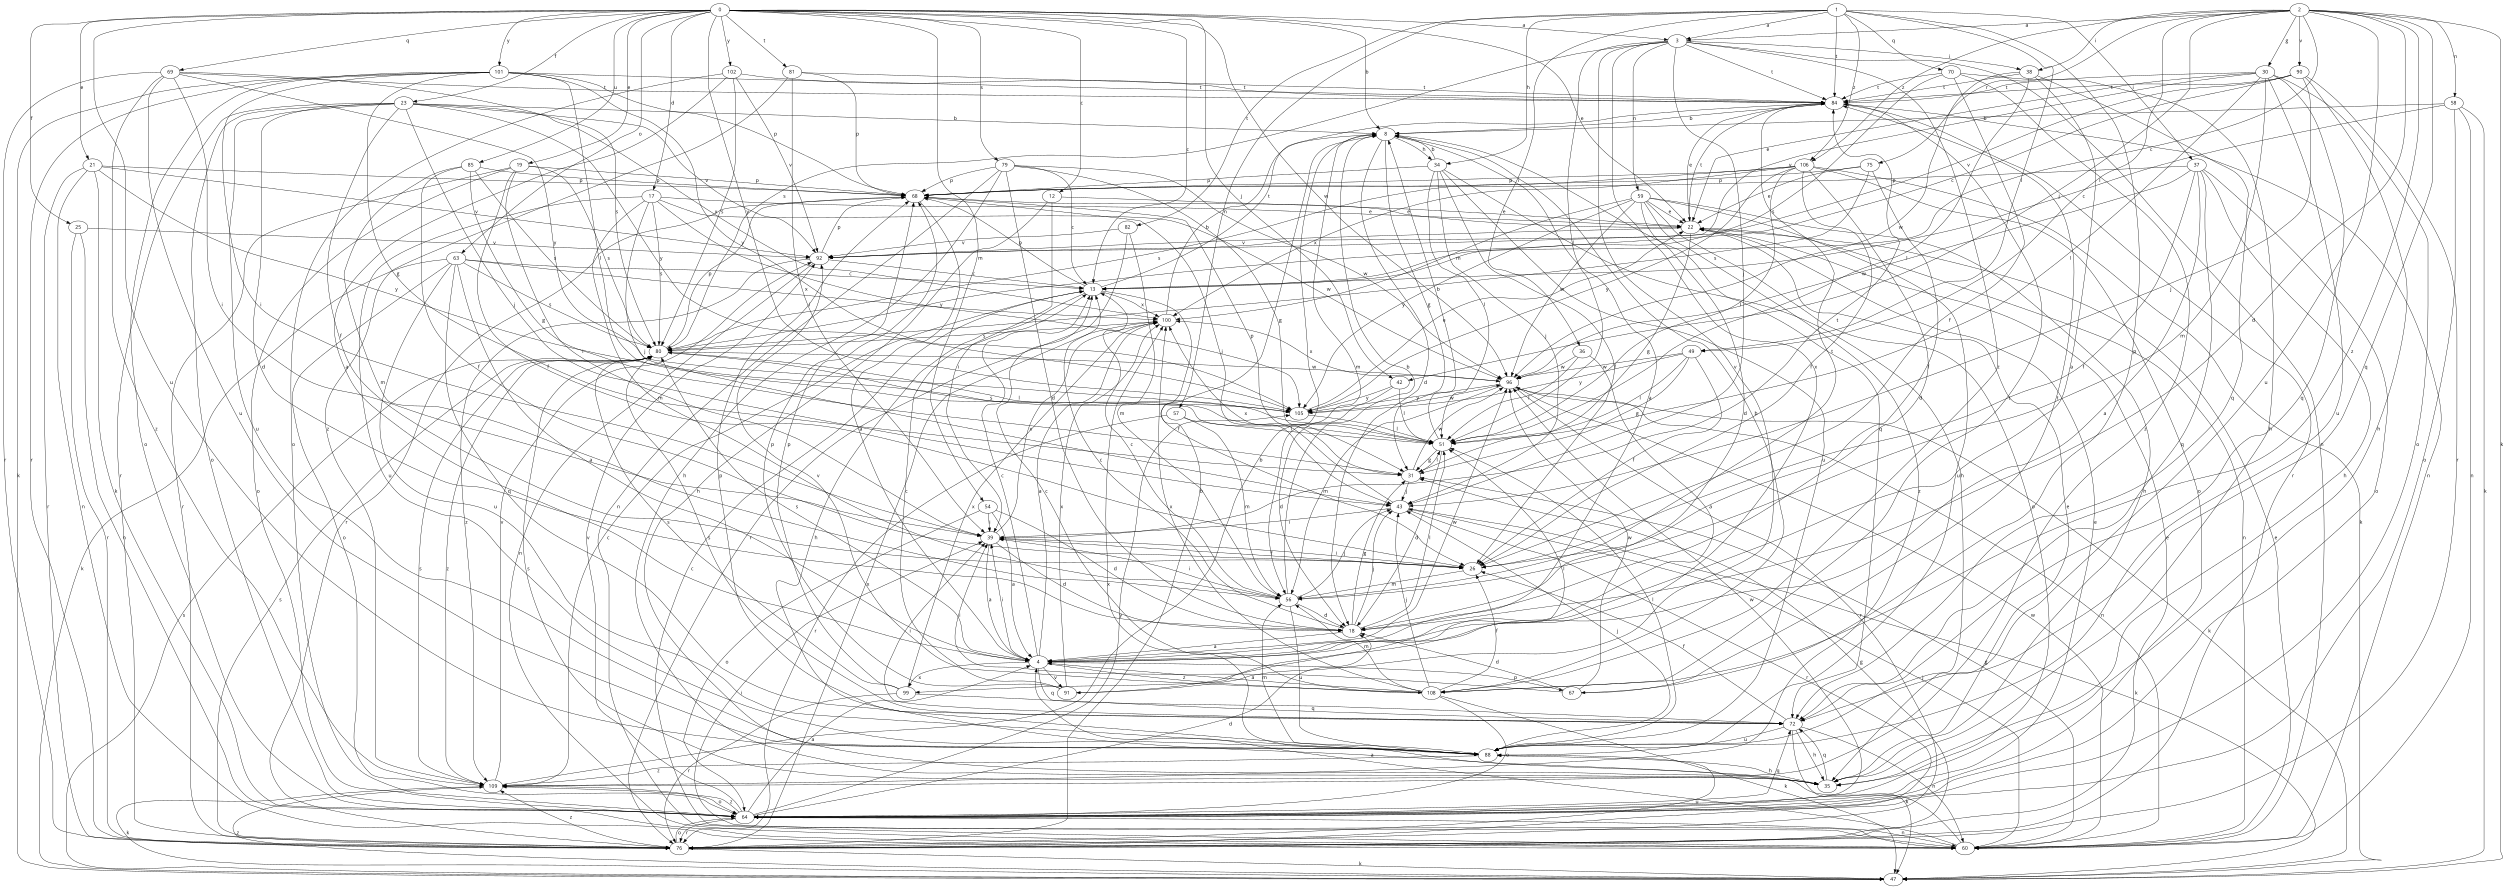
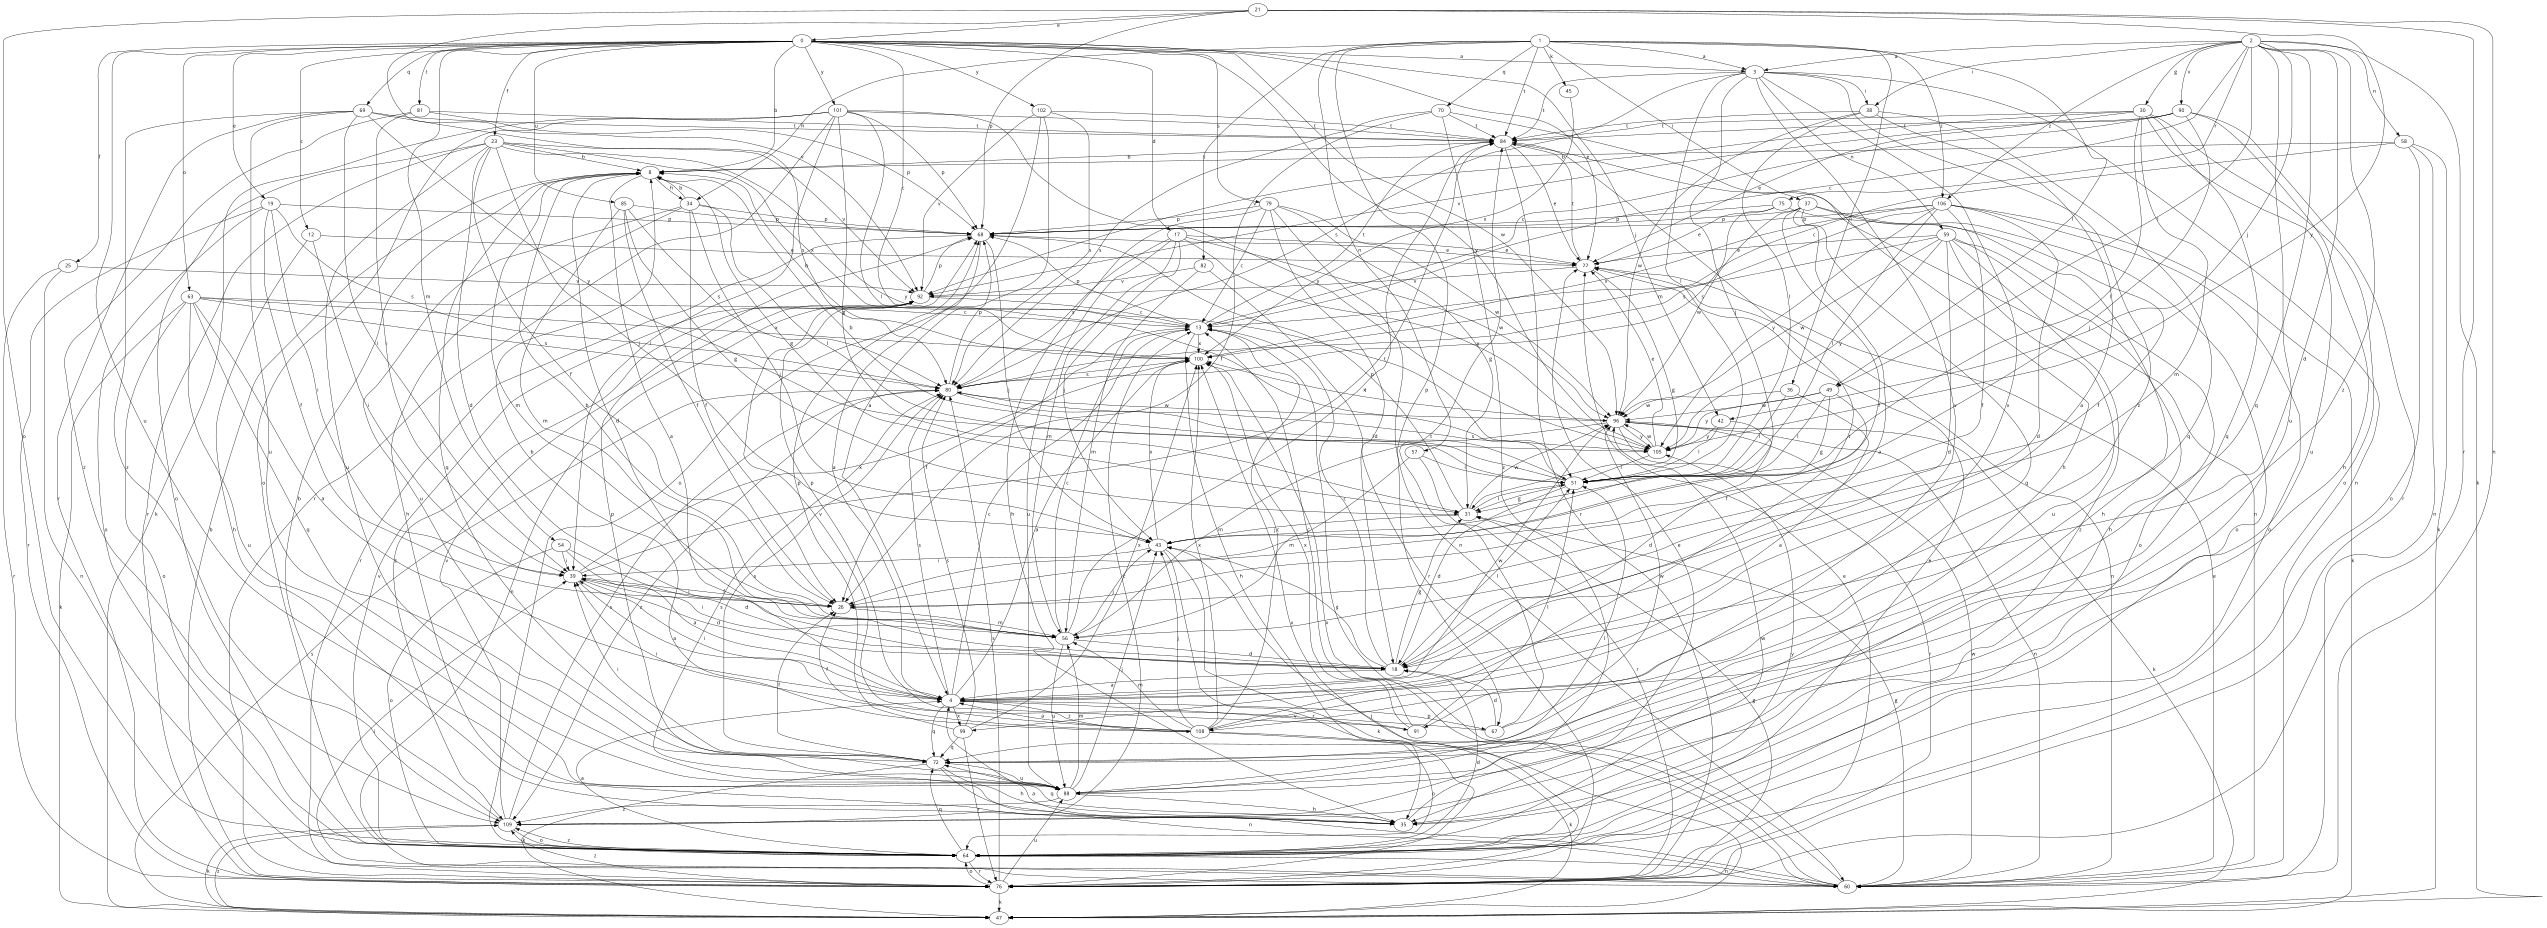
  strict digraph {
    fontname="Open Sans"
    node [fontname="Open Sans"]
    edge [fontname="Open Sans"]
    0
    3
    8
    12
    13
    17
    19
    21
    22
    23
    25
    42
    54
    63
    69
    79
    81
    85
    88
    96
    101
    102
    105
    84
    38
    108
    43
    51
    59
    60
    80
    91
    99
    34
    18
    72
    4
    31
    56
    39
    35
    26
    68
    100
    64
    76
    92
    47
    109
    1
    36
    37
+   45
    49
    57
    67
    70
    82
    106
    2
    30
    58
    75
    90
    0 -> 3 [label=a]
    0 -> 8 [label=b]
    0 -> 12 [label=c]
    0 -> 13 [label=c]
    0 -> 17 [label=d]
    0 -> 19 [label=e]
-   0 -> 21 [label=e]
+   21 -> 0 [label=e]
    0 -> 22 [label=e]
    0 -> 23 [label=f]
    0 -> 25 [label=f]
    0 -> 42 [label=j]
    0 -> 54 [label=m]
    0 -> 63 [label=o]
    0 -> 69 [label=q]
    0 -> 79 [label=s]
    0 -> 81 [label=t]
    0 -> 85 [label=u]
    0 -> 88 [label=u]
    0 -> 96 [label=w]
    0 -> 101 [label=y]
    0 -> 102 [label=y]
    0 -> 105 [label=y]
    3 -> 84 [label=t]
    3 -> 38 [label=i]
    3 -> 108 [label=z]
    3 -> 43 [label=j]
    3 -> 51 [label=l]
    3 -> 59 [label=n]
    3 -> 60 [label=n]
    3 -> 80 [label=s]
    3 -> 91 [label=v]
    3 -> 99 [label=x]
    8 -> 34 [label=h]
    8 -> 18 [label=d]
    8 -> 72 [label=q]
    8 -> 4 [label=a]
    8 -> 31 [label=g]
    8 -> 56 [label=m]
    12 -> 22 [label=e]
    12 -> 39 [label=i]
    12 -> 35 [label=h]
    13 -> 84 [label=t]
    13 -> 35 [label=h]
    13 -> 26 [label=f]
    13 -> 68 [label=p]
    13 -> 100 [label=x]
    17 -> 22 [label=e]
    17 -> 88 [label=u]
    17 -> 96 [label=w]
    17 -> 105 [label=y]
    17 -> 43 [label=j]
    17 -> 80 [label=s]
    17 -> 56 [label=m]
    19 -> 80 [label=s]
    19 -> 39 [label=i]
    19 -> 26 [label=f]
    19 -> 68 [label=p]
    19 -> 64 [label=o]
    19 -> 76 [label=r]
    21 -> 105 [label=y]
    21 -> 60 [label=n]
    21 -> 68 [label=p]
-   21 -> 64 [label=k]
+   21 -> 64 [label=o]
    21 -> 76 [label=r]
    21 -> 92 [label=v]
    22 -> 84 [label=t]
    22 -> 60 [label=n]
    22 -> 31 [label=g]
    22 -> 92 [label=v]
    23 -> 8 [label=b]
    23 -> 88 [label=u]
    23 -> 105 [label=y]
    23 -> 43 [label=j]
    23 -> 18 [label=d]
    23 -> 26 [label=f]
    23 -> 100 [label=x]
    23 -> 64 [label=o]
    23 -> 76 [label=r]
    23 -> 92 [label=v]
    25 -> 60 [label=n]
    25 -> 76 [label=r]
    25 -> 92 [label=v]
    42 -> 105 [label=y]
    42 -> 51 [label=l]
    42 -> 18 [label=d]
    54 -> 18 [label=d]
    54 -> 4 [label=a]
    54 -> 39 [label=i]
    54 -> 64 [label=o]
    63 -> 13 [label=c]
    63 -> 88 [label=u]
    63 -> 80 [label=s]
    63 -> 72 [label=q]
    63 -> 4 [label=a]
    63 -> 100 [label=x]
    63 -> 64 [label=o]
    63 -> 47 [label=k]
    69 -> 88 [label=u]
    69 -> 105 [label=y]
    69 -> 84 [label=t]
    69 -> 80 [label=s]
    69 -> 39 [label=i]
    69 -> 76 [label=r]
    69 -> 109 [label=z]
    79 -> 13 [label=c]
    79 -> 96 [label=w]
    79 -> 60 [label=n]
    79 -> 18 [label=d]
    79 -> 31 [label=g]
    79 -> 35 [label=h]
    79 -> 68 [label=p]
    81 -> 84 [label=t]
    81 -> 39 [label=i]
    81 -> 68 [label=p]
    81 -> 109 [label=z]
    85 -> 80 [label=s]
    85 -> 31 [label=g]
    85 -> 56 [label=m]
    85 -> 26 [label=f]
    85 -> 68 [label=p]
    88 -> 43 [label=j]
    88 -> 51 [label=l]
    88 -> 56 [label=m]
    88 -> 35 [label=h]
    88 -> 68 [label=p]
    88 -> 109 [label=z]
    96 -> 105 [label=y]
    96 -> 60 [label=n]
    96 -> 56 [label=m]
    96 -> 100 [label=x]
    96 -> 76 [label=r]
    96 -> 47 [label=k]
    101 -> 105 [label=y]
    101 -> 84 [label=t]
    101 -> 51 [label=l]
    101 -> 31 [label=g]
    101 -> 39 [label=i]
    101 -> 68 [label=p]
    101 -> 64 [label=o]
    101 -> 76 [label=r]
    101 -> 47 [label=k]
    102 -> 84 [label=t]
    102 -> 80 [label=s]
    102 -> 4 [label=a]
    102 -> 64 [label=o]
    102 -> 92 [label=v]
    105 -> 22 [label=e]
    105 -> 96 [label=w]
    105 -> 51 [label=l]
    84 -> 8 [label=b]
    84 -> 22 [label=e]
    84 -> 60 [label=n]
    84 -> 76 [label=r]
    38 -> 96 [label=w]
    38 -> 84 [label=t]
    38 -> 51 [label=l]
    38 -> 72 [label=q]
    38 -> 4 [label=a]
    108 -> 8 [label=b]
    108 -> 13 [label=c]
    108 -> 84 [label=t]
    108 -> 43 [label=j]
    108 -> 4 [label=a]
    108 -> 56 [label=m]
    108 -> 26 [label=f]
    108 -> 100 [label=x]
    108 -> 64 [label=o]
    108 -> 92 [label=v]
    108 -> 47 [label=k]
    43 -> 39 [label=i]
    43 -> 100 [label=x]
    43 -> 76 [label=r]
    43 -> 47 [label=k]
    51 -> 8 [label=b]
    51 -> 80 [label=s]
    51 -> 18 [label=d]
    51 -> 31 [label=g]
    59 -> 22 [label=e]
    59 -> 88 [label=u]
    59 -> 96 [label=w]
    59 -> 105 [label=y]
    59 -> 18 [label=d]
    59 -> 35 [label=h]
    59 -> 100 [label=m]
    59 -> 64 [label=o]
    59 -> 109 [label=z]
    60 -> 13 [label=c]
    60 -> 22 [label=e]
    60 -> 96 [label=w]
    60 -> 43 [label=j]
    60 -> 4 [label=a]
    60 -> 31 [label=g]
    60 -> 39 [label=i]
    60 -> 100 [label=x]
    80 -> 96 [label=w]
    80 -> 51 [label=l]
    80 -> 68 [label=p]
    80 -> 109 [label=z]
    91 -> 13 [label=c]
    91 -> 51 [label=l]
    91 -> 68 [label=p]
    91 -> 100 [label=x]
    99 -> 80 [label=s]
    99 -> 72 [label=q]
    99 -> 68 [label=p]
    99 -> 100 [label=x]
    99 -> 76 [label=r]
    34 -> 8 [label=b]
    34 -> 88 [label=u]
    34 -> 43 [label=j]
    34 -> 51 [label=l]
    34 -> 35 [label=h]
    34 -> 26 [label=f]
    34 -> 68 [label=p]
    18 -> 13 [label=c]
    18 -> 43 [label=j]
    18 -> 51 [label=l]
    18 -> 4 [label=a]
    18 -> 31 [label=g]
    72 -> 88 [label=u]
    72 -> 60 [label=n]
    72 -> 80 [label=s]
    72 -> 39 [label=i]
    72 -> 35 [label=h]
    72 -> 26 [label=f]
    72 -> 47 [label=k]
    4 -> 13 [label=c]
    4 -> 96 [label=w]
    4 -> 108 [label=z]
    4 -> 80 [label=s]
    4 -> 91 [label=v]
    4 -> 99 [label=x]
    4 -> 72 [label=q]
    4 -> 39 [label=i]
    4 -> 100 [label=a]
    4 -> 67 [label=p]
    31 -> 96 [label=w]
    31 -> 43 [label=j]
    31 -> 51 [label=l]
    31 -> 68 [label=p]
    56 -> 8 [label=b]
    56 -> 13 [label=c]
    56 -> 88 [label=u]
    56 -> 84 [label=t]
    56 -> 43 [label=j]
    56 -> 18 [label=d]
    56 -> 39 [label=i]
    39 -> 84 [label=t]
    39 -> 18 [label=d]
    39 -> 4 [label=a]
    39 -> 26 [label=f]
    39 -> 100 [label=x]
    35 -> 22 [label=e]
    35 -> 80 [label=s]
    35 -> 72 [label=q]
    26 -> 56 [label=m]
    26 -> 39 [label=i]
    68 -> 22 [label=e]
    68 -> 43 [label=j]
    68 -> 4 [label=a]
    68 -> 76 [label=r]
    100 -> 8 [label=b]
    100 -> 80 [label=s]
    64 -> 22 [label=e]
    64 -> 96 [label=w]
    64 -> 105 [label=y]
    64 -> 60 [label=n]
    64 -> 18 [label=d]
    64 -> 72 [label=q]
    64 -> 4 [label=a]
    64 -> 76 [label=r]
    64 -> 92 [label=v]
    64 -> 109 [label=z]
    76 -> 8 [label=b]
    76 -> 22 [label=e]
    76 -> 88 [label=u]
    76 -> 80 [label=s]
    76 -> 31 [label=g]
    76 -> 100 [label=x]
    76 -> 64 [label=o]
    76 -> 47 [label=k]
    76 -> 109 [label=z]
    92 -> 13 [label=c]
    92 -> 60 [label=n]
    92 -> 68 [label=p]
    92 -> 109 [label=z]
    47 -> 80 [label=s]
    47 -> 109 [label=z]
    109 -> 8 [label=b]
    109 -> 13 [label=c]
    109 -> 80 [label=s]
    109 -> 64 [label=o]
    109 -> 92 [label=v]
    109 -> 47 [label=k]
    1 -> 3 [label=a]
    1 -> 84 [label=t]
    1 -> 34 [label=h]
    1 -> 36 [label=i]
    1 -> 37 [label=i]
+   1 -> 45 [label=k]
    1 -> 49 [label=l]
    1 -> 57 [label=n]
    1 -> 67 [label=p]
    1 -> 70 [label=q]
    1 -> 82 [label=t]
    1 -> 106 [label=z]
    36 -> 96 [label=w]
    36 -> 51 [label=l]
    36 -> 4 [label=a]
    37 -> 96 [label=w]
    37 -> 72 [label=q]
    37 -> 4 [label=a]
    37 -> 35 [label=h]
    37 -> 26 [label=f]
    37 -> 68 [label=p]
    37 -> 64 [label=o]
+   45 -> 100 [label=x]
    49 -> 96 [label=w]
    49 -> 105 [label=y]
    49 -> 51 [label=l]
    49 -> 31 [label=g]
    49 -> 26 [label=f]
    57 -> 51 [label=l]
    57 -> 56 [label=m]
    57 -> 76 [label=r]
    67 -> 96 [label=w]
    67 -> 84 [label=t]
    67 -> 18 [label=d]
    67 -> 39 [label=i]
    70 -> 84 [label=t]
    70 -> 80 [label=s]
    70 -> 35 [label=h]
    70 -> 26 [label=f]
    70 -> 109 [label=z]
    82 -> 56 [label=m]
    82 -> 76 [label=r]
    82 -> 92 [label=v]
    106 -> 105 [label=y]
    106 -> 51 [label=l]
    106 -> 80 [label=s]
    106 -> 18 [label=d]
    106 -> 26 [label=f]
    106 -> 68 [label=p]
    106 -> 100 [label=x]
    106 -> 64 [label=o]
    106 -> 47 [label=k]
    2 -> 3 [label=a]
    2 -> 13 [label=c]
    2 -> 42 [label=j]
    2 -> 88 [label=u]
    2 -> 38 [label=i]
    2 -> 108 [label=z]
    2 -> 18 [label=d]
    2 -> 72 [label=q]
    2 -> 47 [label=k]
    2 -> 49 [label=l]
    2 -> 106 [label=z]
    2 -> 30 [label=g]
    2 -> 58 [label=n]
    2 -> 75 [label=r]
    2 -> 90 [label=v]
    30 -> 22 [label=e]
    30 -> 88 [label=u]
    30 -> 84 [label=t]
    30 -> 51 [label=l]
    30 -> 72 [label=q]
    30 -> 56 [label=m]
    30 -> 64 [label=o]
    30 -> 92 [label=v]
    58 -> 8 [label=b]
    58 -> 13 [label=c]
    58 -> 60 [label=n]
    58 -> 64 [label=o]
    58 -> 47 [label=k]
    75 -> 22 [label=e]
    75 -> 80 [label=s]
    75 -> 26 [label=f]
    75 -> 68 [label=p]
    90 -> 13 [label=c]
    90 -> 84 [label=t]
    90 -> 43 [label=j]
    90 -> 35 [label=h]
    90 -> 76 [label=r]
    90 -> 92 [label=v]
  }
